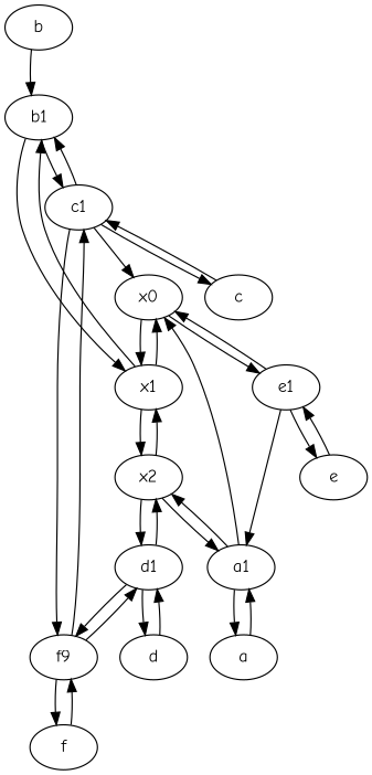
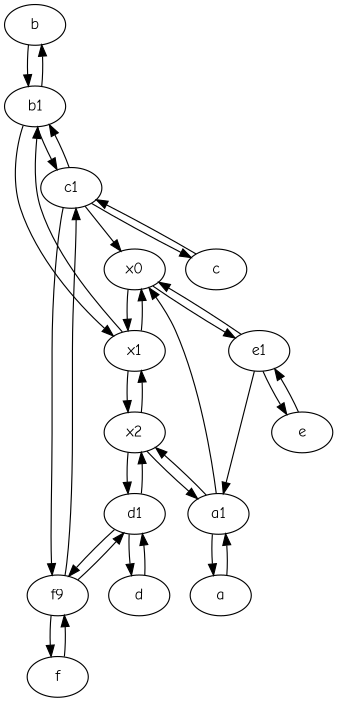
  digraph {
    fontname="Comic Neue"
    node [fontname="Comic Neue"]
    edge [fontname="Comic Neue"]
    b
    b1
    x1
    c1
    e
    e1
    a1
    x0
    n9 [label=f9]
    f
    d1
    x2
    a
    d
    c
    b -> b1
+   b1 -> b
    b1 -> x1
    b1 -> c1
    x1 -> b1
    x1 -> x0
    x1 -> x2
    c1 -> b1
    c1 -> x0
    c1 -> n9
    c1 -> c
    e -> e1
    e1 -> e
    e1 -> a1
    e1 -> x0
    a1 -> x0
    a1 -> x2
    a1 -> a
    x0 -> x1
    x0 -> e1
    n9 -> c1
    n9 -> f
    n9 -> d1
    f -> n9
    d1 -> n9
    d1 -> x2
    d1 -> d
    x2 -> x1
    x2 -> a1
    x2 -> d1
    a -> a1
    d -> d1
    c -> c1
  }
